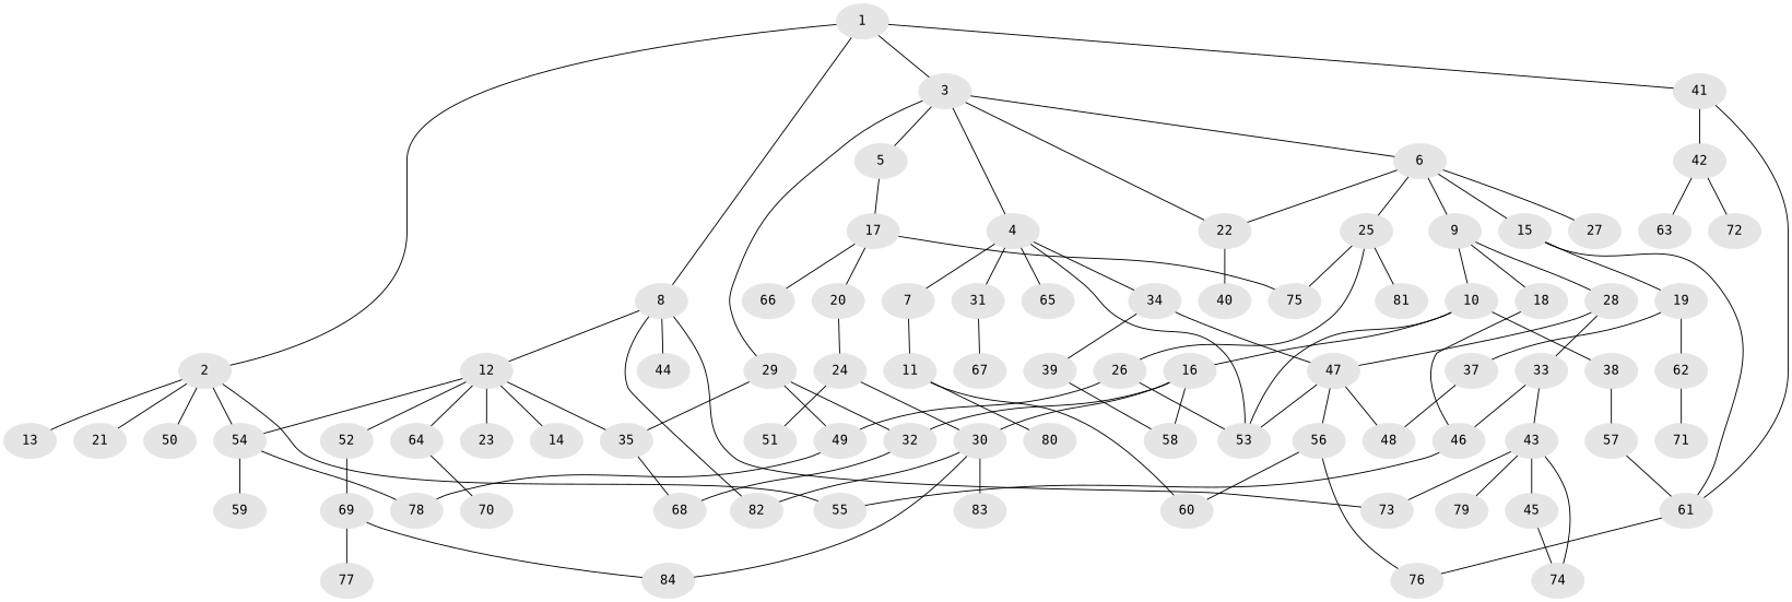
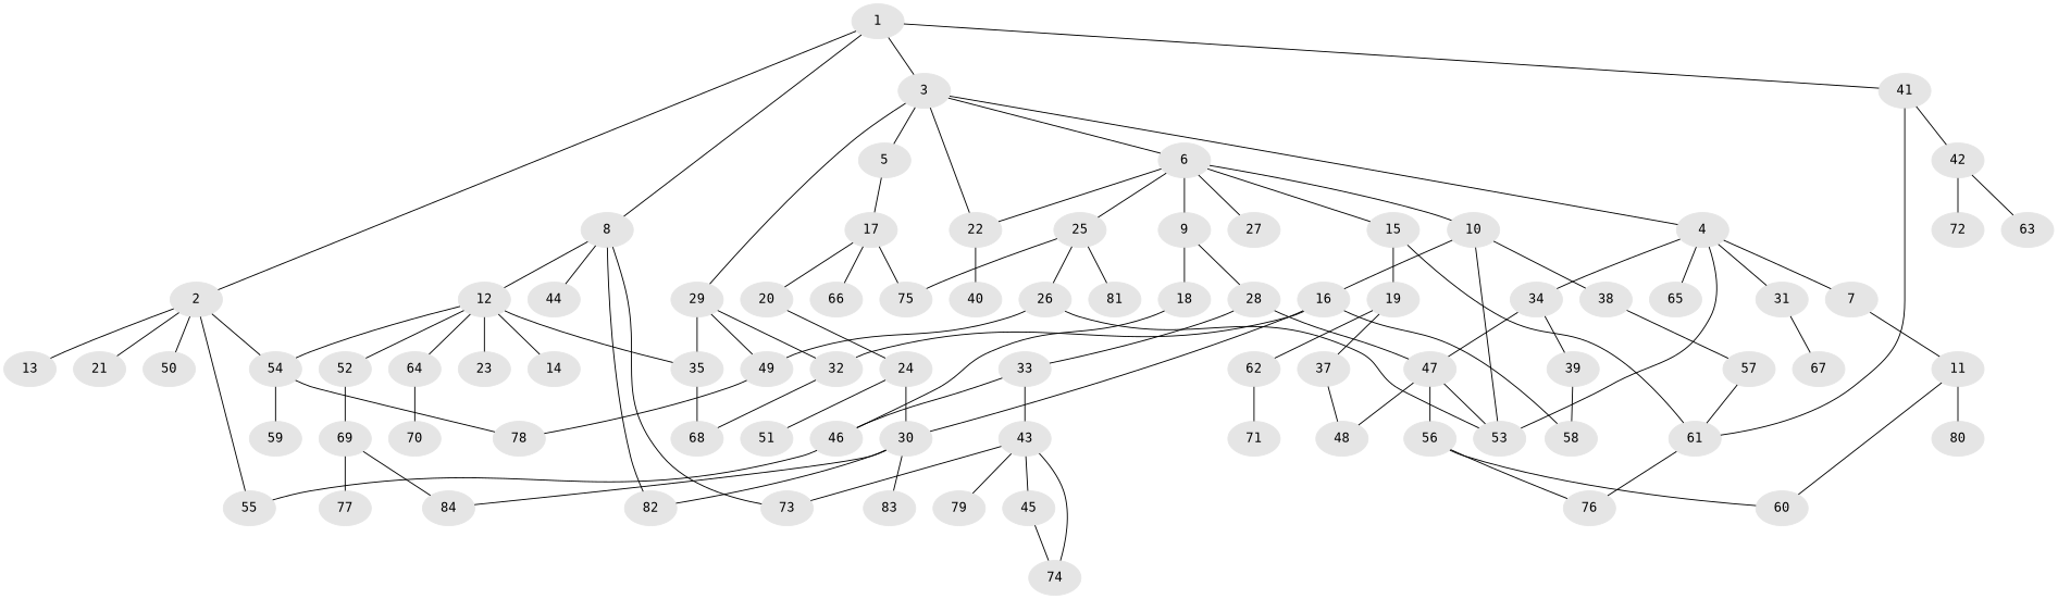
  graph {
    fontname="DejaVu Sans Mono"
    node [color=gray90 fontname="DejaVu Sans Mono" style=filled]
    edge [fontname="DejaVu Sans Mono"]
    1
    2
    3
    8
    41
    13
    21
    50
    54
    55
    4
    5
    6
    22
    29
    12
    44
    73
    82
    61
    42
    78
    59
    7
    31
    34
    53
    65
    17
    9
    15
    25
    27
    40
    35
    32
    49
    11
    67
    47
    39
    20
    66
    75
    10
    18
    28
    19
    26
    81
    60
    80
    14
    23
    52
    64
    56
    76
    16
    38
    46
    33
    30
    58
    57
    68
    69
    70
    37
    62
    83
    84
    24
    48
    71
    51
    43
    45
    74
    79
    63
    72
    77
    1 -- 2
    1 -- 3
    1 -- 8
    1 -- 41
    2 -- 13
    2 -- 21
    2 -- 50
    2 -- 54
    2 -- 55
    3 -- 4
    3 -- 5
    3 -- 6
    3 -- 22
    3 -- 29
    8 -- 12
    8 -- 44
    8 -- 73
    8 -- 82
    41 -- 61
    41 -- 42
    54 -- 78
    54 -- 59
    4 -- 7
    4 -- 31
    4 -- 34
    4 -- 53
    4 -- 65
    5 -- 17
    6 -- 22
    6 -- 9
    6 -- 15
    6 -- 25
    6 -- 27
    22 -- 40
    29 -- 35
    29 -- 32
    29 -- 49
    12 -- 54
    12 -- 35
    12 -- 14
    12 -- 23
    12 -- 52
    12 -- 64
    61 -- 76
    42 -- 63
    42 -- 72
    7 -- 11
    31 -- 67
    34 -- 47
    34 -- 39
    17 -- 20
    17 -- 66
    17 -- 75
-   9 -- 10
+   6 -- 10
    9 -- 18
    9 -- 28
    15 -- 61
    15 -- 19
    25 -- 75
    25 -- 26
    25 -- 81
    35 -- 68
    32 -- 68
    49 -- 78
    11 -- 60
    11 -- 80
    47 -- 53
    47 -- 56
    47 -- 48
    39 -- 58
    20 -- 24
    10 -- 53
    10 -- 16
    10 -- 38
    18 -- 46
    28 -- 47
    28 -- 33
    19 -- 37
    19 -- 62
    26 -- 53
    26 -- 49
    52 -- 69
    64 -- 70
    56 -- 60
    56 -- 76
    16 -- 32
    16 -- 30
    16 -- 58
    38 -- 57
    46 -- 55
    33 -- 46
    33 -- 43
    30 -- 82
    30 -- 83
    30 -- 84
    57 -- 61
    69 -- 84
    69 -- 77
    37 -- 48
    62 -- 71
    24 -- 30
    24 -- 51
    43 -- 73
    43 -- 45
    43 -- 74
    43 -- 79
    45 -- 74
  }
